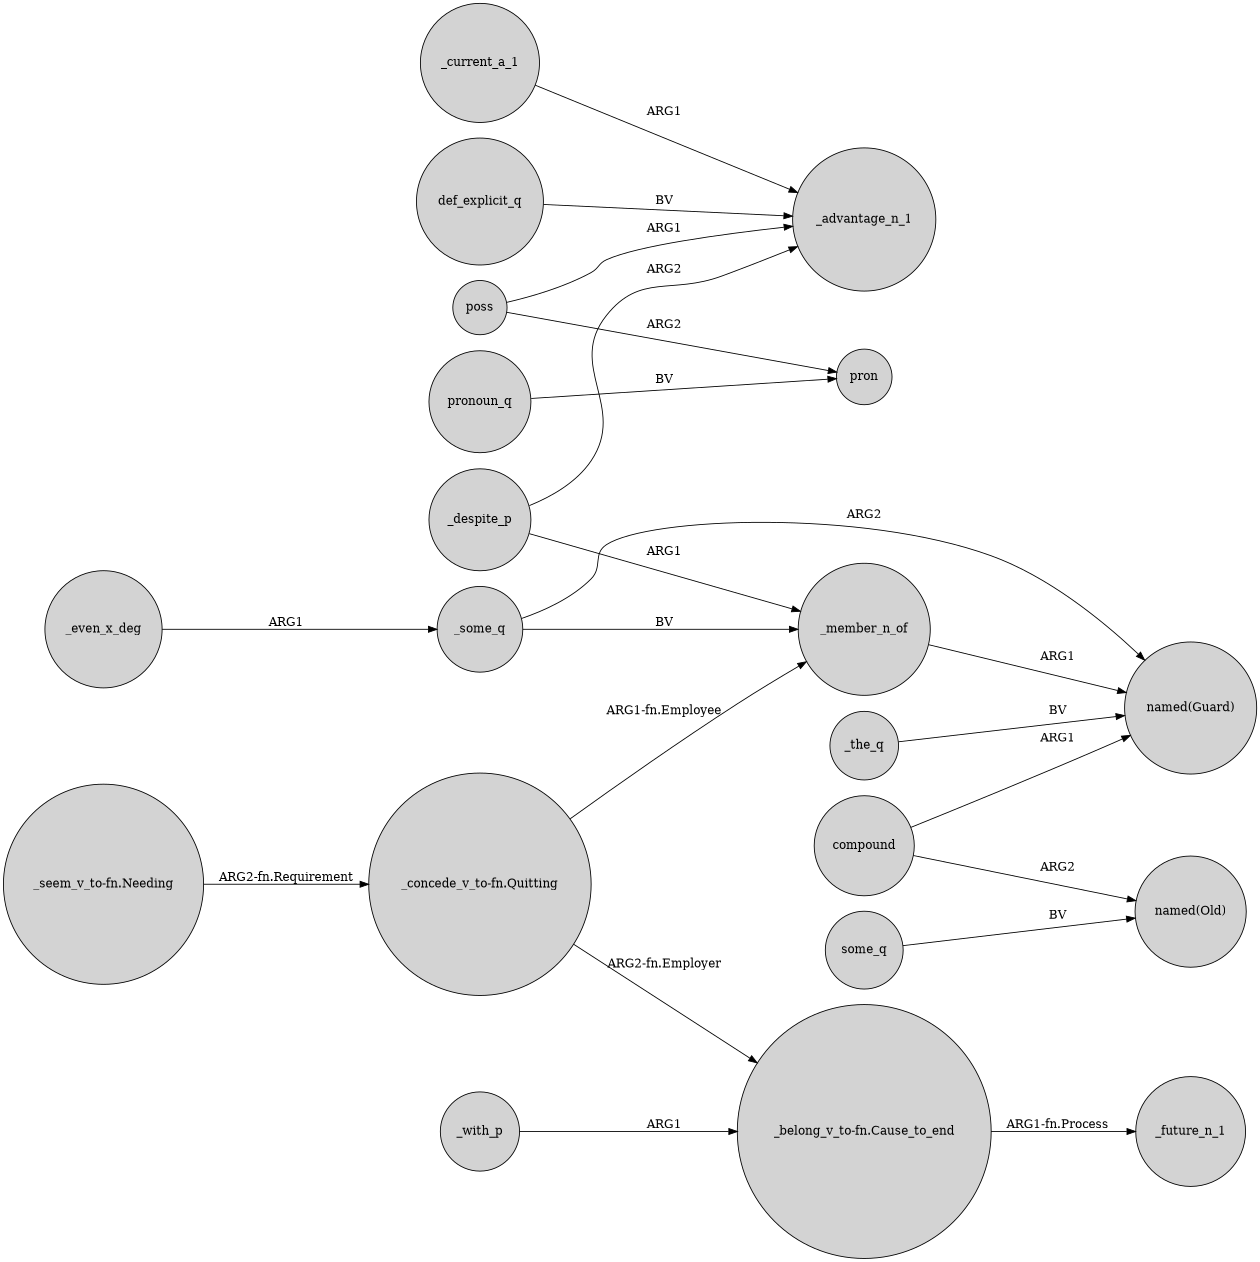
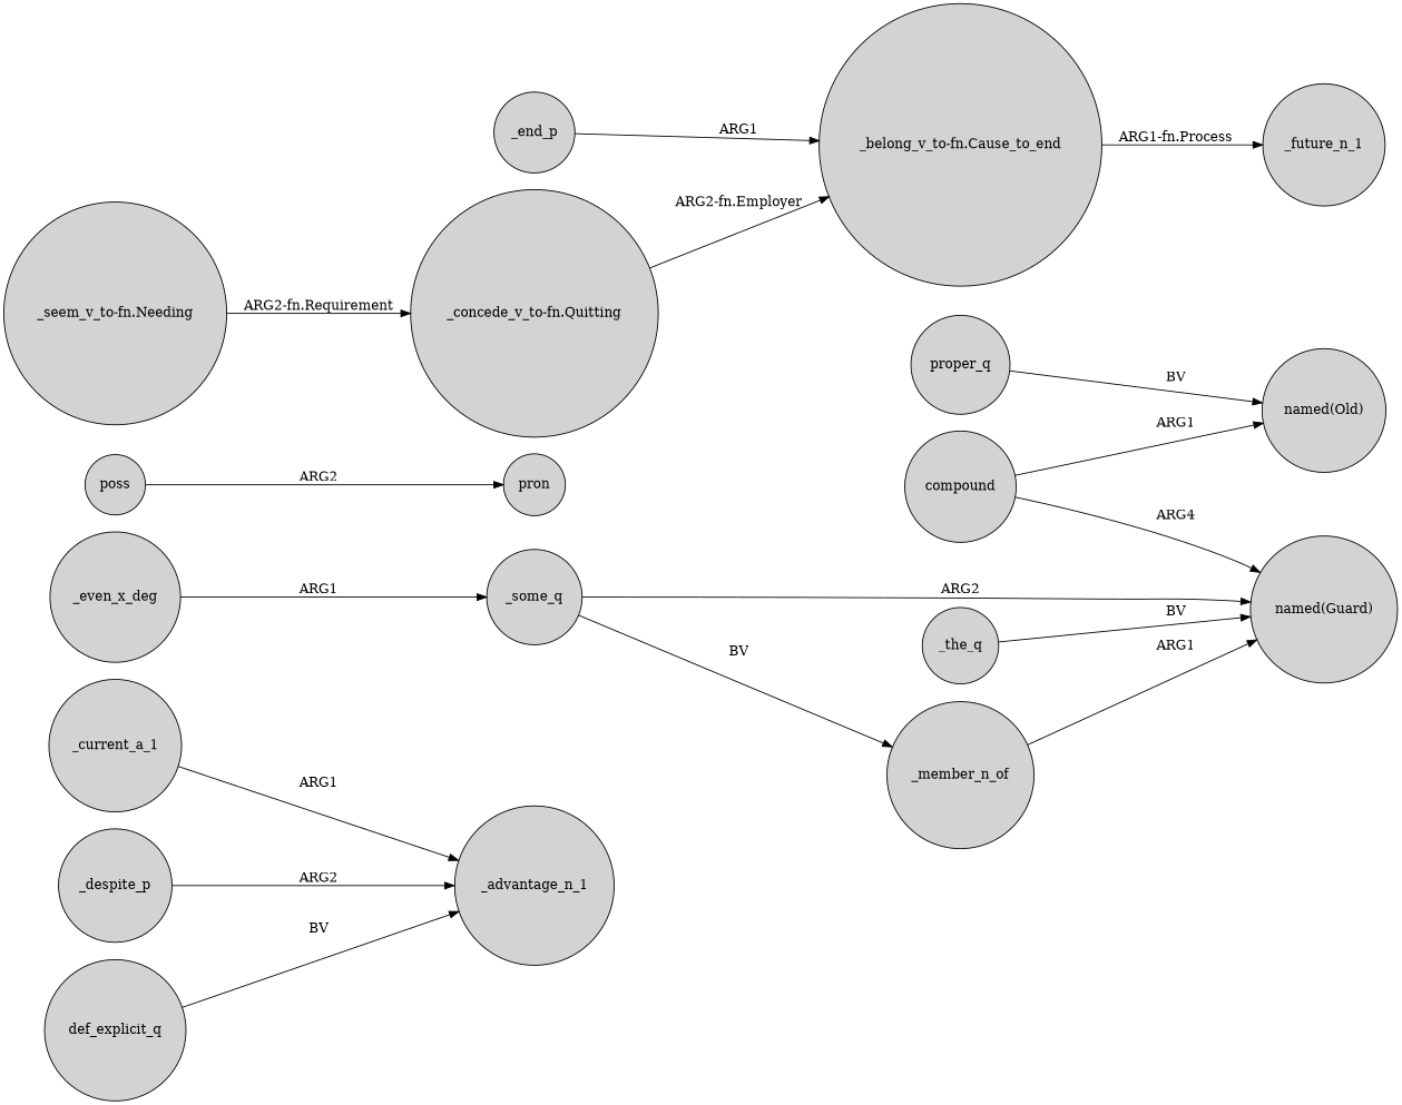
  digraph {
    fontname="DejaVu Serif"
    rankdir=LR
    node [fontname="DejaVu Serif" shape=circle style=filled]
    edge [fontname="DejaVu Serif"]
    _current_a_1
    _advantage_n_1
    _despite_p
    _member_n_of
    "named(Guard)"
    compound
    "named(Old)"
    _even_x_deg
    _some_q
-   proper_q [label=some_q]
-   pronoun_q
+   proper_q
    pron
    poss
    def_explicit_q
-   _with_p
+   _with_p [label=_end_p]
    "_belong_v_to-fn.Cause_to_end"
    _future_n_1
    "_seem_v_to-fn.Needing"
    "_concede_v_to-fn.Quitting"
    _the_q
    _current_a_1 -> _advantage_n_1 [label=ARG1]
    _despite_p -> _advantage_n_1 [label=ARG2]
-   _despite_p -> _member_n_of [label=ARG1]
    _member_n_of -> "named(Guard)" [label=ARG1]
-   compound -> "named(Guard)" [label=ARG1]
-   compound -> "named(Old)" [label=ARG2]
+   compound -> "named(Guard)" [label=ARG4]
+   compound -> "named(Old)" [label=ARG1]
    _even_x_deg -> _some_q [label=ARG1]
    _some_q -> _member_n_of [label=BV]
    _some_q -> "named(Guard)" [label=ARG2]
    proper_q -> "named(Old)" [label=BV]
-   pronoun_q -> pron [label=BV]
-   poss -> _advantage_n_1 [label=ARG1]
    poss -> pron [label=ARG2]
    def_explicit_q -> _advantage_n_1 [label=BV]
    _with_p -> "_belong_v_to-fn.Cause_to_end" [label=ARG1]
    "_belong_v_to-fn.Cause_to_end" -> _future_n_1 [label="ARG1-fn.Process"]
    "_seem_v_to-fn.Needing" -> "_concede_v_to-fn.Quitting" [label="ARG2-fn.Requirement"]
-   "_concede_v_to-fn.Quitting" -> _member_n_of [label="ARG1-fn.Employee"]
    "_concede_v_to-fn.Quitting" -> "_belong_v_to-fn.Cause_to_end" [label="ARG2-fn.Employer"]
    _the_q -> "named(Guard)" [label=BV]
  }
